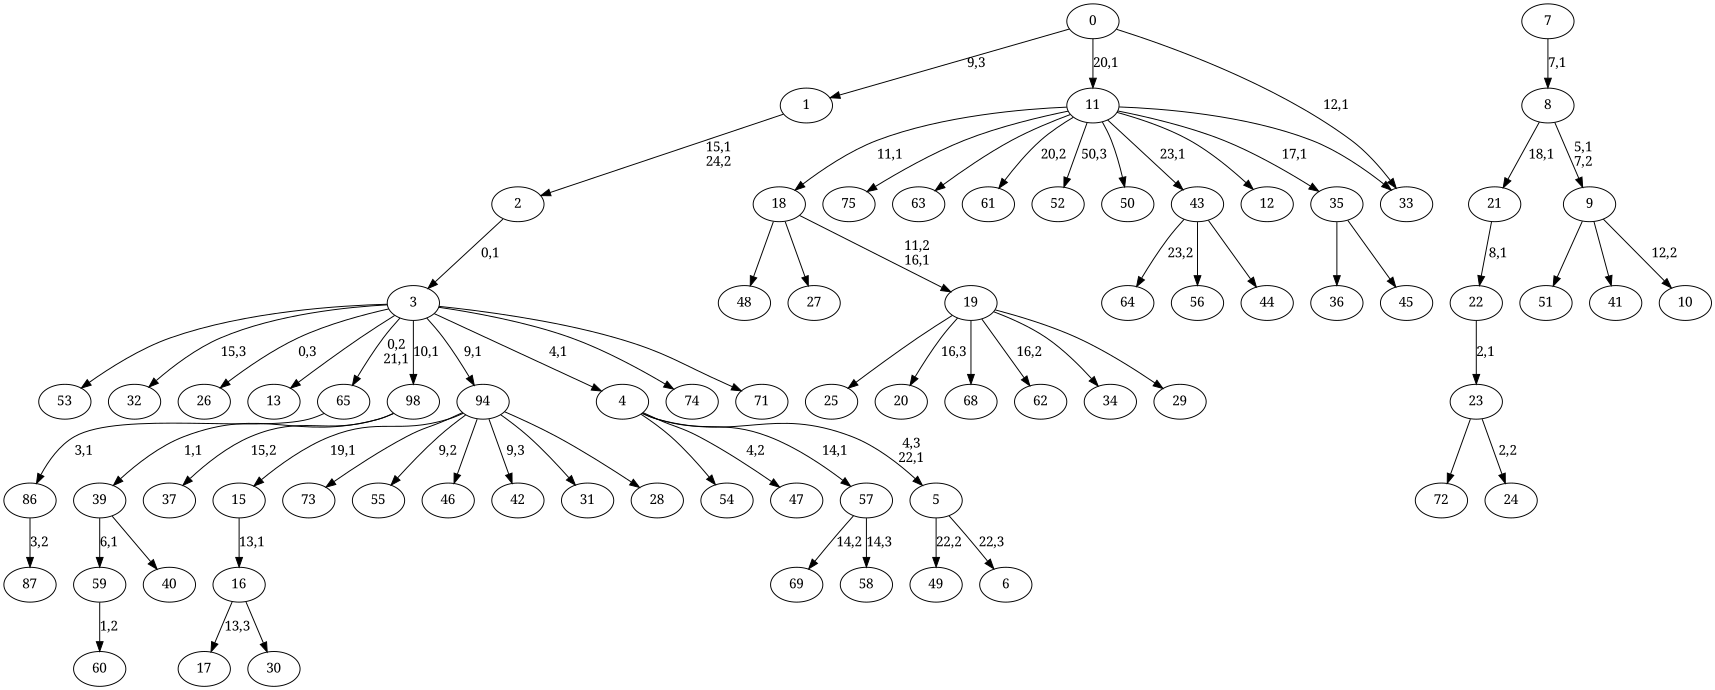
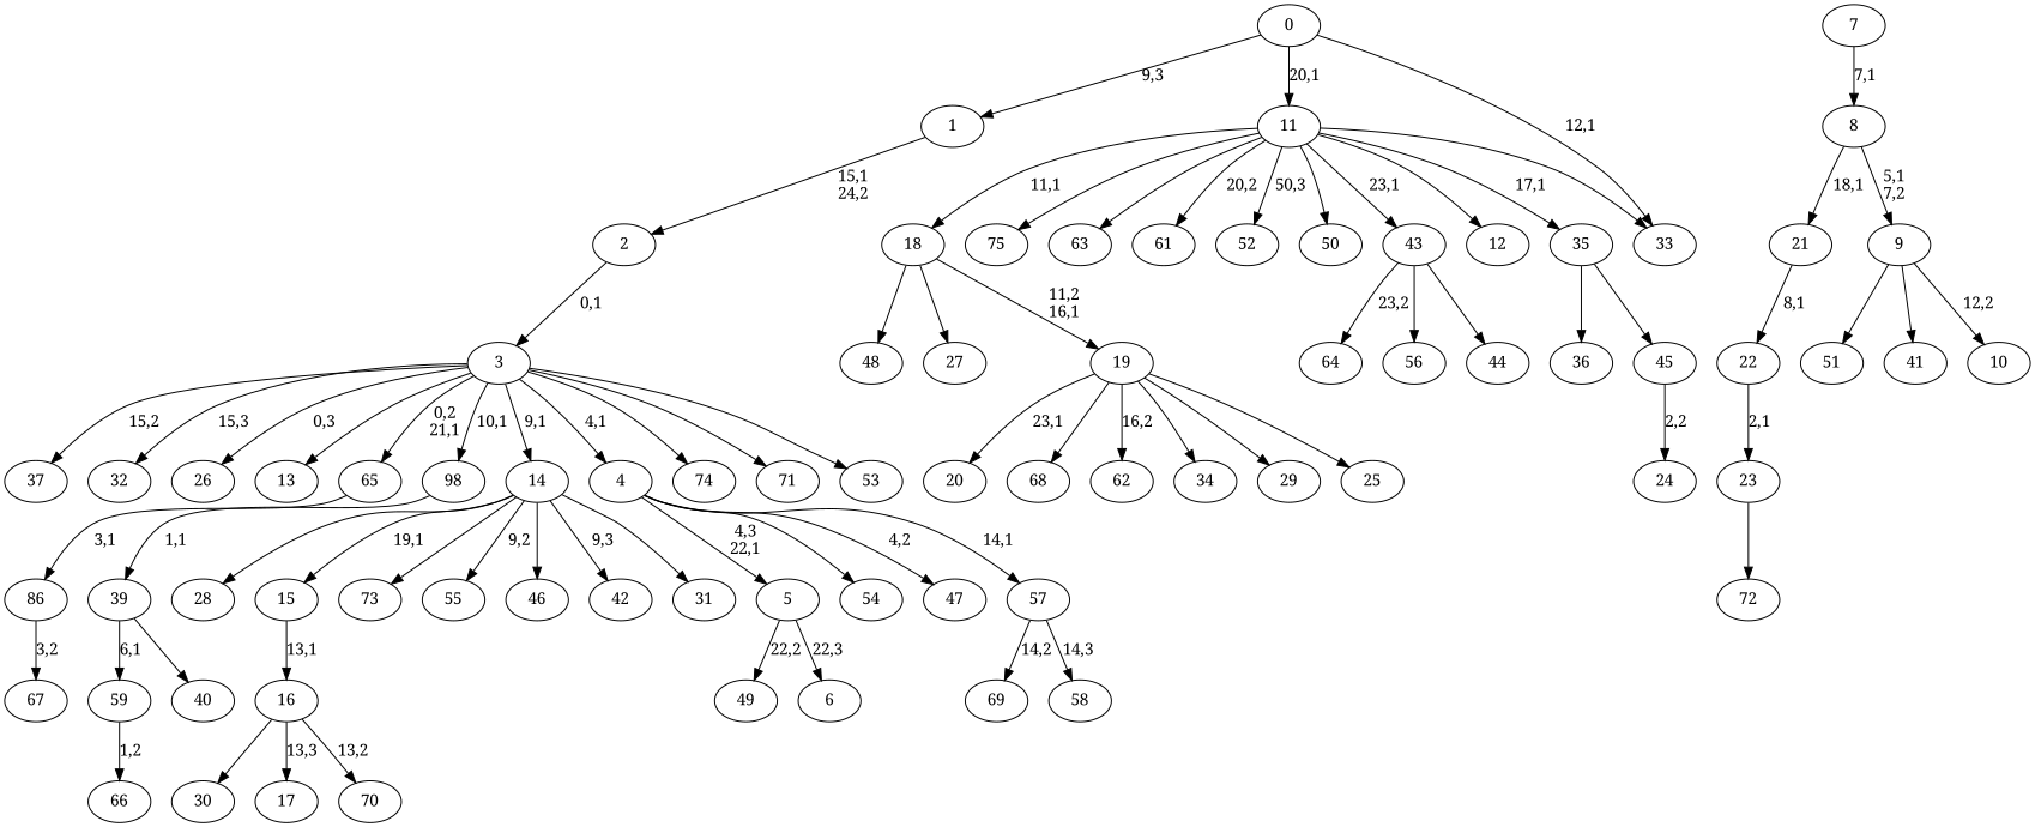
  digraph {
    fontname="Noto Serif"
    node [fontname="Noto Serif"]
    edge [fontname="Noto Serif"]
    n1 [label=86]
-   67 [label=87]
+   67
    65
    59
-   60
+   60 [label=66]
    57
    69
    58
    43
    64
    56
    44
    39
    40
    n15 [label=98]
    35
    45
    36
    23
    72
    24
    22
    21
    19
    68
    62
    34
    29
    25
    20
    18
    48
    27
    16
+   70
    30
    17
    15
-   14 [label=94]
+   14
    73
    55
    46
    42
    31
    28
    11
    75
    63
    61
    52
    50
    33
    12
    9
    51
    41
    10
    8
    7
    5
    49
    6
    4
    54
    47
    3
    74
    71
    53
    37
    32
    26
    13
    2
    1
    0
    n1 -> 67 [label="3,2"]
    65 -> n1 [label="3,1"]
    59 -> 60 [label="1,2"]
    57 -> 69 [label="14,2"]
    57 -> 58 [label="14,3"]
    43 -> 64 [label="23,2"]
    43 -> 56
    43 -> 44
    39 -> 59 [label="6,1"]
    39 -> 40
    n15 -> 39 [label="1,1"]
    35 -> 45
    35 -> 36
    23 -> 72
-   23 -> 24 [label="2,2"]
+   45 -> 24 [label="2,2"]
    22 -> 23 [label="2,1"]
    21 -> 22 [label="8,1"]
    19 -> 68
    19 -> 62 [label="16,2"]
    19 -> 34
    19 -> 29
    19 -> 25
-   19 -> 20 [label="16,3"]
+   19 -> 20 [label="23,1"]
    18 -> 19 [label="11,2\n16,1"]
    18 -> 48
    18 -> 27
+   16 -> 70 [label="13,2"]
    16 -> 30
    16 -> 17 [label="13,3"]
    15 -> 16 [label="13,1"]
    14 -> 15 [label="19,1"]
    14 -> 73
    14 -> 55 [label="9,2"]
    14 -> 46
    14 -> 42 [label="9,3"]
    14 -> 31
    14 -> 28
    11 -> 43 [label="23,1"]
    11 -> 35 [label="17,1"]
    11 -> 18 [label="11,1"]
    11 -> 75
    11 -> 63
    11 -> 61 [label="20,2"]
    11 -> 52 [label="50,3"]
    11 -> 50
    11 -> 33
    11 -> 12
    9 -> 51
    9 -> 41
    9 -> 10 [label="12,2"]
    8 -> 21 [label="18,1"]
    8 -> 9 [label="5,1\n7,2"]
    7 -> 8 [label="7,1"]
    5 -> 49 [label="22,2"]
    5 -> 6 [label="22,3"]
    4 -> 57 [label="14,1"]
    4 -> 5 [label="4,3\n22,1"]
    4 -> 54
    4 -> 47 [label="4,2"]
    3 -> 65 [label="0,2\n21,1"]
    3 -> n15 [label="10,1"]
    3 -> 14 [label="9,1"]
    3 -> 4 [label="4,1"]
    3 -> 74
    3 -> 71
    3 -> 53
-   n15 -> 37 [label="15,2"]
+   3 -> 37 [label="15,2"]
    3 -> 32 [label="15,3"]
    3 -> 26 [label="0,3"]
    3 -> 13
    2 -> 3 [label="0,1"]
    1 -> 2 [label="15,1\n24,2"]
    0 -> 11 [label="20,1"]
    0 -> 33 [label="12,1"]
    0 -> 1 [label="9,3"]
  }
